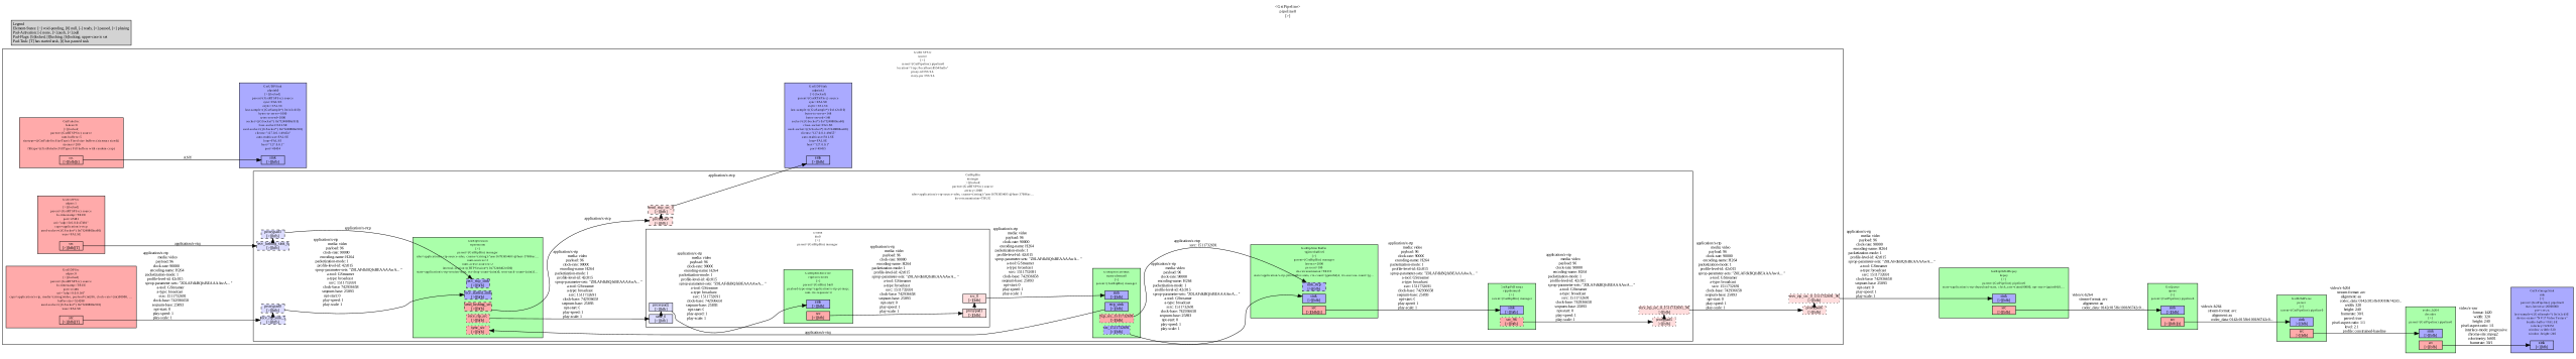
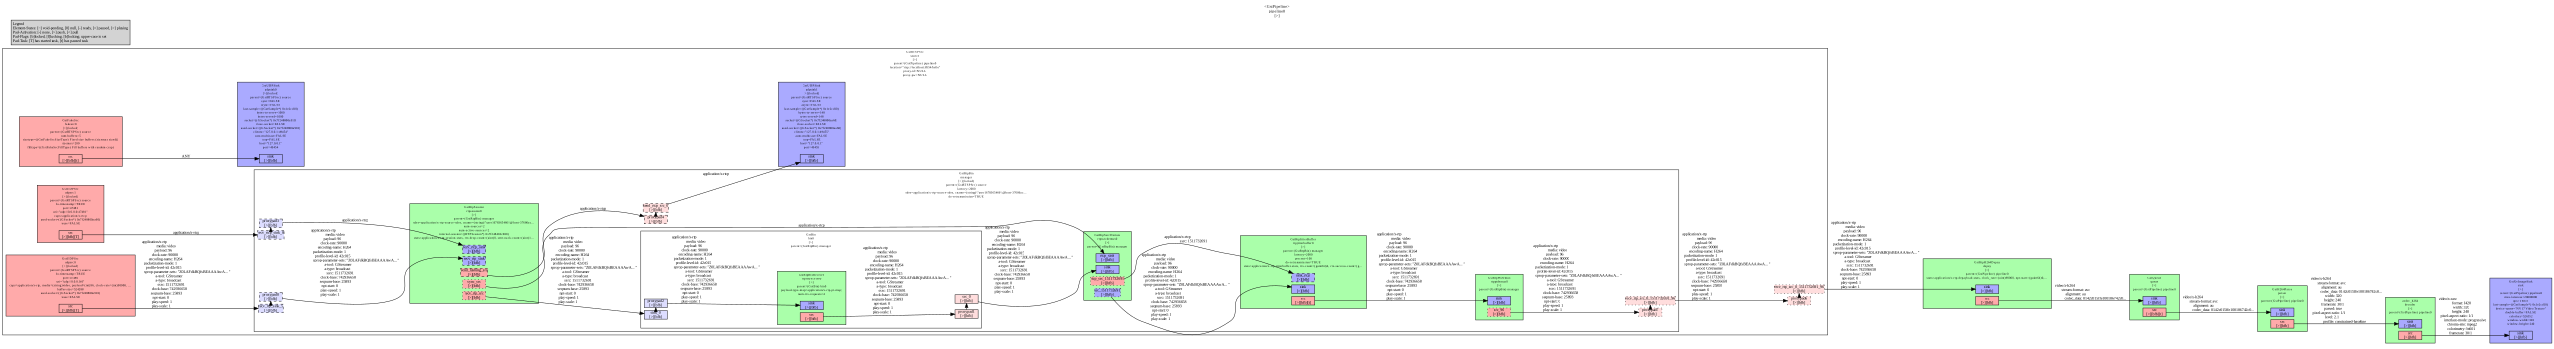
  digraph {
    fontname="Liberation Serif"
    fontsize=10
    label="<GstPipeline>\npipeline0\n[>]"
    labelloc=t
    nodesep=.1
    rankdir=LR
    ranksep=.2
    node [color=black fillcolor="#aaaaff" fontname="Liberation Serif" fontsize=9 margin="0.0,0.0" shape=box style="filled,solid"]
    edge [fontname="Liberation Serif" fontsize=9 labelfontsize=6]
    n1 [height=0.2 label="sink\n[>][bfb]"]
    n2 [height=0.2 label="sink\n[>][bfb]"]
    n3 [fillcolor="#ffaaaa" height=0.2 label="src\n[>][bfb]"]
    n4 [height=0.2 label="sink\n[>][bfb]"]
    n5 [fillcolor="#ffaaaa" height=0.2 label="src\n[>][bfb]"]
    n6 [height=0.2 label="sink\n[>][bfb]"]
    n7 [fillcolor="#ffaaaa" height=0.2 label="src\n[>][bfb][t]"]
    n8 [height=0.2 label="sink\n[>][bfb]"]
    n9 [fillcolor="#ffaaaa" height=0.2 label="src\n[>][bfb]"]
    n10 [height=0.2 label="sink\n[>][bfb]"]
    n11 [fillcolor="#ffaaaa" height=0.2 label="src\n[>][bfb][t]"]
    n12 [height=0.2 label="sink\n[>][bfb]"]
    n13 [fillcolor="#ffaaaa" height=0.2 label="src\n[>][bfb][T]"]
    n14 [fillcolor="#ffaaaa" height=0.2 label="src\n[>][bfb][T]"]
    n15 [height=0.2 label="sink\n[>][bfb]"]
    n16 [height=0.2 label="sink_rtcp\n[>][bfb]" style="filled,dashed"]
    n17 [fillcolor="#ffaaaa" height=0.2 label="src\n[>][bfb][t]"]
    n18 [height=0.2 label="sink\n[>][bfb]"]
    n19 [fillcolor="#ffaaaa" height=0.2 label="src_96\n[>][bfb]" style="filled,dotted"]
    n20 [height=0.2 label="sink\n[>][bfb]"]
    n21 [fillcolor="#ffaaaa" height=0.2 label="src\n[>][bfb]"]
    n22 [fillcolor="#ddddff" height=0.2 label="proxypad2\n[>][bfb]"]
    n23 [fillcolor="#ddddff" height=0.2 label="sink_0\n[>][bfb]"]
    n24 [fillcolor="#ffdddd" height=0.2 label="proxypad1\n[>][bfb]"]
    n25 [fillcolor="#ffdddd" height=0.2 label="src_0\n[>][bfb]"]
    n26 [height=0.2 label="sink\n[>][bfb]"]
    n27 [height=0.2 label="rtcp_sink\n[>][bfb]"]
    n28 [height=0.2 label="src_1511732691\n[>][bfb]" style="filled,dotted"]
    n29 [fillcolor="#ffaaaa" height=0.2 label="rtcp_src_1511732691\n[>][bfb]" style="filled,dotted"]
-   n30 [height=0.2 label="recv_started_sink\n[>][bfb]" style="filled,dashed"]
+   n30 [height=0.2 label="recv_rtp_sink\n[>][bfb]" style="filled,dashed"]
    n31 [height=0.2 label="recv_rtcp_sink\n[>][bfb]" style="filled,dashed"]
    n32 [fillcolor="#ffaaaa" height=0.2 label="recv_rtp_src\n[>][bfb]" style="filled,dotted"]
    n33 [fillcolor="#ffaaaa" height=0.2 label="sync_src\n[>][bfb]" style="filled,dotted"]
    n34 [fillcolor="#ffaaaa" height=0.2 label="send_lushing_src\n[>][bfb]" style="filled,dashed"]
-   n35 [fillcolor="#ddddff" height=0.2 label="recv_lushing_sink_0\n[>][bfb]" style="filled,dashed"]
+   n35 [fillcolor="#ddddff" height=0.2 label="recv_rtcp_sink_0\n[>][bfb]" style="filled,dashed"]
    n36 [fillcolor="#ddddff" height=0.2 label="proxypad3\n[>][bfb]" style="filled,dashed"]
    n37 [fillcolor="#ddddff" height=0.2 label="recv_rtp_sink_5\n[>][bfb]" style="filled,dashed"]
    n38 [fillcolor="#ddddff" height=0.2 label="proxypad0\n[>][bfb]" style="filled,dashed"]
    n39 [fillcolor="#ffdddd" height=0.2 label="proxypad4\n[>][bfb]" style="filled,dashed"]
    n40 [fillcolor="#ffdddd" height=0.2 label="send_rtcp_src_0\n[>][bfb]" style="filled,dashed"]
    n41 [fillcolor="#ffdddd" height=0.2 label="proxypad5\n[>][bfb]" style="filled,dotted"]
    n42 [fillcolor="#ffdddd" height=0.2 label="recv_rtp_src_0_1511732691_96\n[>][bfb]" style="filled,dotted"]
    n43 [fillcolor="#ffdddd" height=0.2 label="proxypad6\n[>][bfb]" style="filled,dotted"]
    n44 [fillcolor="#ffdddd" height=0.2 label="recv_rtp_src_0_1511732691_96\n[>][bfb]" style="filled,dotted"]
    n45 [label="Legend\lElement-States: [~] void-pending, [0] null, [-] ready, [=] paused, [>] playing\lPad-Activation: [-] none, [>] push, [<] pull\lPad-Flags: [b]locked, [f]lushing, [b]locking; upper-case is set\lPad-Task: [T] has started task, [t] has paused task\l" margin="0.05,0.05" style=filled color="" fillcolor=""]
    subgraph cluster_1 {
      color=black
      fillcolor="#aaaaff"
      fontsize=8
      label="GstXvImageSink\nsink\n[>]\nparent=(GstPipeline) pipeline0\nmax-lateness=20000000\nqos=TRUE\nlast-sample=((GstSample*) 0x1e2cd10)\ndevice-name=\"NV17 Video Texture\"\ndouble-buffer=FALSE\ncolorkey=526352\nwindow-width=320\nwindow-height=240"
      style=filled
      n1
    }
    subgraph cluster_2 {
      color=black
      fillcolor="#aaffaa"
      fontsize=8
      label="avdec_h264\ndecoder\n[>]\nparent=(GstPipeline) pipeline0"
      style=filled
      n2
      n3
    }
    subgraph cluster_3 {
      color=black
      fillcolor="#aaffaa"
      fontsize=8
      label="GstH264Parse\nparser\n[>]\nparent=(GstPipeline) pipeline0"
      style=filled
      n4
      n5
    }
    subgraph cluster_4 {
      color=black
      fillcolor="#aaffaa"
      fontsize=8
      label="GstQueue\nqueue\n[>]\nparent=(GstPipeline) pipeline0"
      style=filled
      n6
      n7
    }
    subgraph cluster_5 {
      color=black
      fillcolor="#aaffaa"
      fontsize=8
      label="GstRtpH264Depay\ndepay\n[>]\nparent=(GstPipeline) pipeline0\nstats=application/x-rtp-depayload-stats, clock_rate=(uint)90000, npt-start=(guint64)0,…"
      style=filled
      n8
      n9
    }
    subgraph cluster_6 {
      color=black
      fillcolor="#ffffff"
      fontsize=8
      label="GstRTSPSrc\nsource\n[>]\nparent=(GstPipeline) pipeline0\nlocation=\"rtsp://localhost:8554/hello\"\nproxy-id=NULL\nproxy-pw=NULL"
      style=filled
      n43
      n44
      subgraph cluster_7 {
        color=black
        fillcolor="#aaaaff"
        fontsize=8
        label="GstUDPSink\nudpsink1\n[>](locked)\nparent=(GstRTSPSrc) source\nsync=FALSE\nasync=FALSE\nlast-sample=((GstSample*) 0x1e2cd10)\nbytes-to-serve=148\nbytes-served=148\nsocket=((GSocket*) 0x7f248800aa60)\nclose-socket=FALSE\nused-socket=((GSocket*) 0x7f248800aa60)\nclients=\"127.0.0.1:49455\"\nauto-multicast=FALSE\nloop=FALSE\nhost=\"127.0.0.1\"\nport=49455"
        style=filled
        n10
      }
      subgraph cluster_8 {
        color=black
        fillcolor="#ffaaaa"
        fontsize=8
        label="GstFakeSrc\nfakesrc0\n[>](locked)\nparent=(GstRTSPSrc) source\nnum-buffers=5\nsizetype=((GstFakeSrcSizeType) Fixed size buffers (sizemax sized))\nsizemax=200\nfilltype=((GstFakeSrcFillType) Fill buffers with random crap)"
        style=filled
        n11
      }
      subgraph cluster_9 {
        color=black
        fillcolor="#aaaaff"
        fontsize=8
        label="GstUDPSink\nudpsink0\n[>](locked)\nparent=(GstRTSPSrc) source\nsync=FALSE\nasync=FALSE\nlast-sample=((GstSample*) 0x1e2cd10)\nbytes-to-serve=1000\nbytes-served=1000\nsocket=((GSocket*) 0x7f248800a910)\nclose-socket=FALSE\nused-socket=((GSocket*) 0x7f248800a910)\nclients=\"127.0.0.1:49454\"\nauto-multicast=FALSE\nloop=FALSE\nhost=\"127.0.0.1\"\nport=49454"
        style=filled
        n12
      }
      subgraph cluster_10 {
        color=black
        fillcolor="#ffaaaa"
        fontsize=8
        label="GstUDPSrc\nudpsrc1\n[>](locked)\nparent=(GstRTSPSrc) source\ndo-timestamp=TRUE\nport=47481\nuri=\"udp://0.0.0.0:47481\"\ncaps=application/x-rtcp\nused-socket=((GSocket*) 0x7f248800aa60)\nreuse=FALSE"
        style=filled
        n13
      }
      subgraph cluster_11 {
        color=black
        fillcolor="#ffaaaa"
        fontsize=8
        label="GstUDPSrc\nudpsrc0\n[>](locked)\nparent=(GstRTSPSrc) source\ndo-timestamp=TRUE\nport=47480\nuri=\"udp://0.0.0.0:0\"\ncaps=application/x-rtp, media=(string)video, payload=(int)96, clock-rate=(int)90000, …\nbuffer-size=524288\nused-socket=((GSocket*) 0x7f248800a910)\nreuse=FALSE"
        style=filled
        n14
      }
      subgraph cluster_12 {
        color=black
        fillcolor="#ffffff"
        fontsize=8
        label="GstRtpBin\nmanager\n[>](locked)\nparent=(GstRTSPSrc) source\nlatency=2000\nsdes=application/x-rtp-source-sdes, cname=(string)\\\"user1678365466\\\\@host-37686ac…\ndo-retransmission=TRUE"
        style=filled
        n35
        n36
        n37
        n38
        n39
        n40
        n41
        n42
        subgraph cluster_13 {
          color=black
          fillcolor="#aaffaa"
          fontsize=8
          label="GstRtpJitterBuffer\nrtpjitterbuffer0\n[>]\nparent=(GstRtpBin) manager\nlatency=2000\npercent=100\ndo-retransmission=TRUE\nstats=application/x-rtp-jitterbuffer-stats, rtx-count=(guint64)4, rtx-success-count=(g…"
          style=filled
          n15
          n16
          n17
        }
        subgraph cluster_14 {
          color=black
          fillcolor="#aaffaa"
          fontsize=8
          label="GstRtpPtDemux\nrtpptdemux0\n[>]\nparent=(GstRtpBin) manager"
          style=filled
          n18
          n19
        }
        subgraph cluster_15 {
          color=black
          fillcolor="#ffffff"
          fontsize=8
          label="GstBin\nbin0\n[>]\nparent=(GstRtpBin) manager"
          style=filled
          n22
          n23
          n24
          n25
          subgraph cluster_16 {
            color=black
            fillcolor="#aaffaa"
            fontsize=8
            label="GstRtpRtxReceive\nrtprtxreceive0\n[>]\nparent=(GstBin) bin0\npayload-type-map=application/x-rtp-pt-map;\nnum-rtx-requests=4"
            style=filled
            n20
            n21
          }
        }
        subgraph cluster_17 {
          color=black
          fillcolor="#aaffaa"
          fontsize=8
          label="GstRtpSsrcDemux\nrtpssrcdemux0\n[>]\nparent=(GstRtpBin) manager"
          style=filled
          n26
          n27
          n28
          n29
        }
        subgraph cluster_18 {
          color=black
          fillcolor="#aaffaa"
          fontsize=8
          label="GstRtpSession\nrtpsession0\n[>]\nparent=(GstRtpBin) manager\nsdes=application/x-rtp-source-sdes, cname=(string)\\\"user1678365466\\\\@host-37686ac…\nnum-sources=2\nnum-active-sources=2\ninternal-session=((RTPSession*) 0x7f248402c000)\nstats=application/x-rtp-session-stats, rtx-drop-count=(uint)0, sent-nack-count=(uint)1…"
          style=filled
          n30
          n31
          n32
          n33
          n34
        }
      }
    }
    n3 -> n1 [label="video/x-raw\l              format: I420\l               width: 320\l              height: 240\l  pixel-aspect-ratio: 1/1\l      interlace-mode: progressive\l         chroma-site: mpeg2\l         colorimetry: bt601\l           framerate: 30/1\l"]
    n5 -> n2 [label="video/x-h264\l       stream-format: avc\l           alignment: au\l          codec_data: 0142c015ffe100186742c0...\l               width: 320\l              height: 240\l           framerate: 30/1\l              parsed: true\l  pixel-aspect-ratio: 1/1\l               level: 2.1\l             profile: constrained-baseline\l"]
    n7 -> n4 [label="video/x-h264\l       stream-format: avc\l           alignment: au\l          codec_data: 0142c015ffe100186742c0...\l"]
    n9 -> n6 [label="video/x-h264\l       stream-format: avc\l           alignment: au\l          codec_data: 0142c015ffe100186742c0...\l"]
    n11 -> n12 [label=ANY]
    n13 -> n35 [label="application/x-rtcp\l"]
    n14 -> n37 [label="application/x-rtp\l               media: video\l             payload: 96\l          clock-rate: 90000\l       encoding-name: H264\l  packetization-mode: 1\l    profile-level-id: 42c015\l  sprop-parameter-sets: \"Z0LAFdkBQfsBEAAAAwA... \"\l              a-tool: GStreamer\l              a-type: broadcast\l                ssrc: 1511732691\l          clock-base: 742936658\l         seqnum-base: 25893\l           npt-start: 0\l          play-speed: 1\l          play-scale: 1\l"]
    n17 -> n18 [label="application/x-rtp\l               media: video\l             payload: 96\l          clock-rate: 90000\l       encoding-name: H264\l  packetization-mode: 1\l    profile-level-id: 42c015\l  sprop-parameter-sets: \"Z0LAFdkBQfsBEAAAAwA... \"\l              a-tool: GStreamer\l              a-type: broadcast\l                ssrc: 1511732691\l          clock-base: 742936658\l         seqnum-base: 25893\l           npt-start: 0\l          play-speed: 1\l          play-scale: 1\l"]
    n19 -> n41 [label="application/x-rtp\l               media: video\l             payload: 96\l          clock-rate: 90000\l       encoding-name: H264\l  packetization-mode: 1\l    profile-level-id: 42c015\l  sprop-parameter-sets: \"Z0LAFdkBQfsBEAAAAwA... \"\l              a-tool: GStreamer\l              a-type: broadcast\l                ssrc: 1511732691\l          clock-base: 742936658\l         seqnum-base: 25893\l           npt-start: 0\l          play-speed: 1\l          play-scale: 1\l"]
    n21 -> n24 [label="application/x-rtp\l               media: video\l             payload: 96\l          clock-rate: 90000\l       encoding-name: H264\l  packetization-mode: 1\l    profile-level-id: 42c015\l  sprop-parameter-sets: \"Z0LAFdkBQfsBEAAAAwA... \"\l              a-tool: GStreamer\l              a-type: broadcast\l                ssrc: 1511732691\l          clock-base: 742936658\l         seqnum-base: 25893\l           npt-start: 0\l          play-speed: 1\l          play-scale: 1\l"]
    n22 -> n20 [label="application/x-rtp\l               media: video\l             payload: 96\l          clock-rate: 90000\l       encoding-name: H264\l  packetization-mode: 1\l    profile-level-id: 42c015\l  sprop-parameter-sets: \"Z0LAFdkBQfsBEAAAAwA... \"\l              a-tool: GStreamer\l              a-type: broadcast\l                ssrc: 1511732691\l          clock-base: 742936658\l         seqnum-base: 25893\l           npt-start: 0\l          play-speed: 1\l          play-scale: 1\l"]
    n23 -> n22 [minlen=0 style=dashed]
    n24 -> n25 [minlen=0 style=solid]
    n25 -> n26 [label="application/x-rtp\l               media: video\l             payload: 96\l          clock-rate: 90000\l       encoding-name: H264\l  packetization-mode: 1\l    profile-level-id: 42c015\l  sprop-parameter-sets: \"Z0LAFdkBQfsBEAAAAwA... \"\l              a-tool: GStreamer\l              a-type: broadcast\l                ssrc: 1511732691\l          clock-base: 742936658\l         seqnum-base: 25893\l           npt-start: 0\l          play-speed: 1\l          play-scale: 1\l"]
    n28 -> n15 [label="application/x-rtp\l               media: video\l             payload: 96\l          clock-rate: 90000\l       encoding-name: H264\l  packetization-mode: 1\l    profile-level-id: 42c015\l  sprop-parameter-sets: \"Z0LAFdkBQfsBEAAAAwA... \"\l              a-tool: GStreamer\l              a-type: broadcast\l                ssrc: 1511732691\l          clock-base: 742936658\l         seqnum-base: 25893\l           npt-start: 0\l          play-speed: 1\l          play-scale: 1\l"]
    n29 -> n16 [label="application/x-rtcp\l                ssrc: 1511732691\l"]
    n32 -> n23 [label="application/x-rtp\l               media: video\l             payload: 96\l          clock-rate: 90000\l       encoding-name: H264\l  packetization-mode: 1\l    profile-level-id: 42c015\l  sprop-parameter-sets: \"Z0LAFdkBQfsBEAAAAwA... \"\l              a-tool: GStreamer\l              a-type: broadcast\l                ssrc: 1511732691\l          clock-base: 742936658\l         seqnum-base: 25893\l           npt-start: 0\l          play-speed: 1\l          play-scale: 1\l"]
-   n27 -> n33 [label="application/x-rtcp\l"]
+   n33 -> n27 [label="application/x-rtcp\l"]
    n34 -> n39 [label="application/x-rtcp\l"]
    n35 -> n36 [minlen=0 style=solid]
    n36 -> n31 [label="application/x-rtcp\l"]
    n37 -> n38 [minlen=0 style=dashed]
    n38 -> n30 [label="application/x-rtp\l               media: video\l             payload: 96\l          clock-rate: 90000\l       encoding-name: H264\l  packetization-mode: 1\l    profile-level-id: 42c015\l  sprop-parameter-sets: \"Z0LAFdkBQfsBEAAAAwA... \"\l              a-tool: GStreamer\l              a-type: broadcast\l                ssrc: 1511732691\l          clock-base: 742936658\l         seqnum-base: 25893\l           npt-start: 0\l          play-speed: 1\l          play-scale: 1\l"]
    n39 -> n40 [minlen=0 style=solid]
    n40 -> n10 [label="application/x-rtcp\l"]
    n41 -> n42 [minlen=0 style=dashed]
    n42 -> n43 [label="application/x-rtp\l               media: video\l             payload: 96\l          clock-rate: 90000\l       encoding-name: H264\l  packetization-mode: 1\l    profile-level-id: 42c015\l  sprop-parameter-sets: \"Z0LAFdkBQfsBEAAAAwA... \"\l              a-tool: GStreamer\l              a-type: broadcast\l                ssrc: 1511732691\l          clock-base: 742936658\l         seqnum-base: 25893\l           npt-start: 0\l          play-speed: 1\l          play-scale: 1\l"]
    n43 -> n44 [minlen=0 style=dashed]
    n44 -> n8 [label="application/x-rtp\l               media: video\l             payload: 96\l          clock-rate: 90000\l       encoding-name: H264\l  packetization-mode: 1\l    profile-level-id: 42c015\l  sprop-parameter-sets: \"Z0LAFdkBQfsBEAAAAwA... \"\l              a-tool: GStreamer\l              a-type: broadcast\l                ssrc: 1511732691\l          clock-base: 742936658\l         seqnum-base: 25893\l           npt-start: 0\l          play-speed: 1\l          play-scale: 1\l"]
  }
